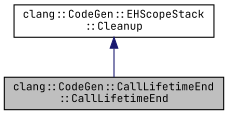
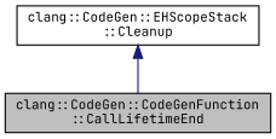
  digraph {
    fontname="JetBrains Mono"
    node [color=black fontname="JetBrains Mono" fontsize=10 shape=record]
-   n1 [fillcolor=grey75 fontcolor=black height=0.2 label="clang::CodeGen::CallLifetimeEnd\l::CallLifetimeEnd" style=filled width=0.4]
+   n1 [fillcolor=grey75 fontcolor=black height=0.2 label="clang::CodeGen::CodeGenFunction\l::CallLifetimeEnd" style=filled width=0.4]
    n2 [height=0.2 label="clang::CodeGen::EHScopeStack\l::Cleanup" width=0.4]
    n2 -> n1 [color=midnightblue dir=back fontname="JetBrains Mono" fontsize=10 labelfontname=Helvetica labelfontsize=10 style=solid]
  }
